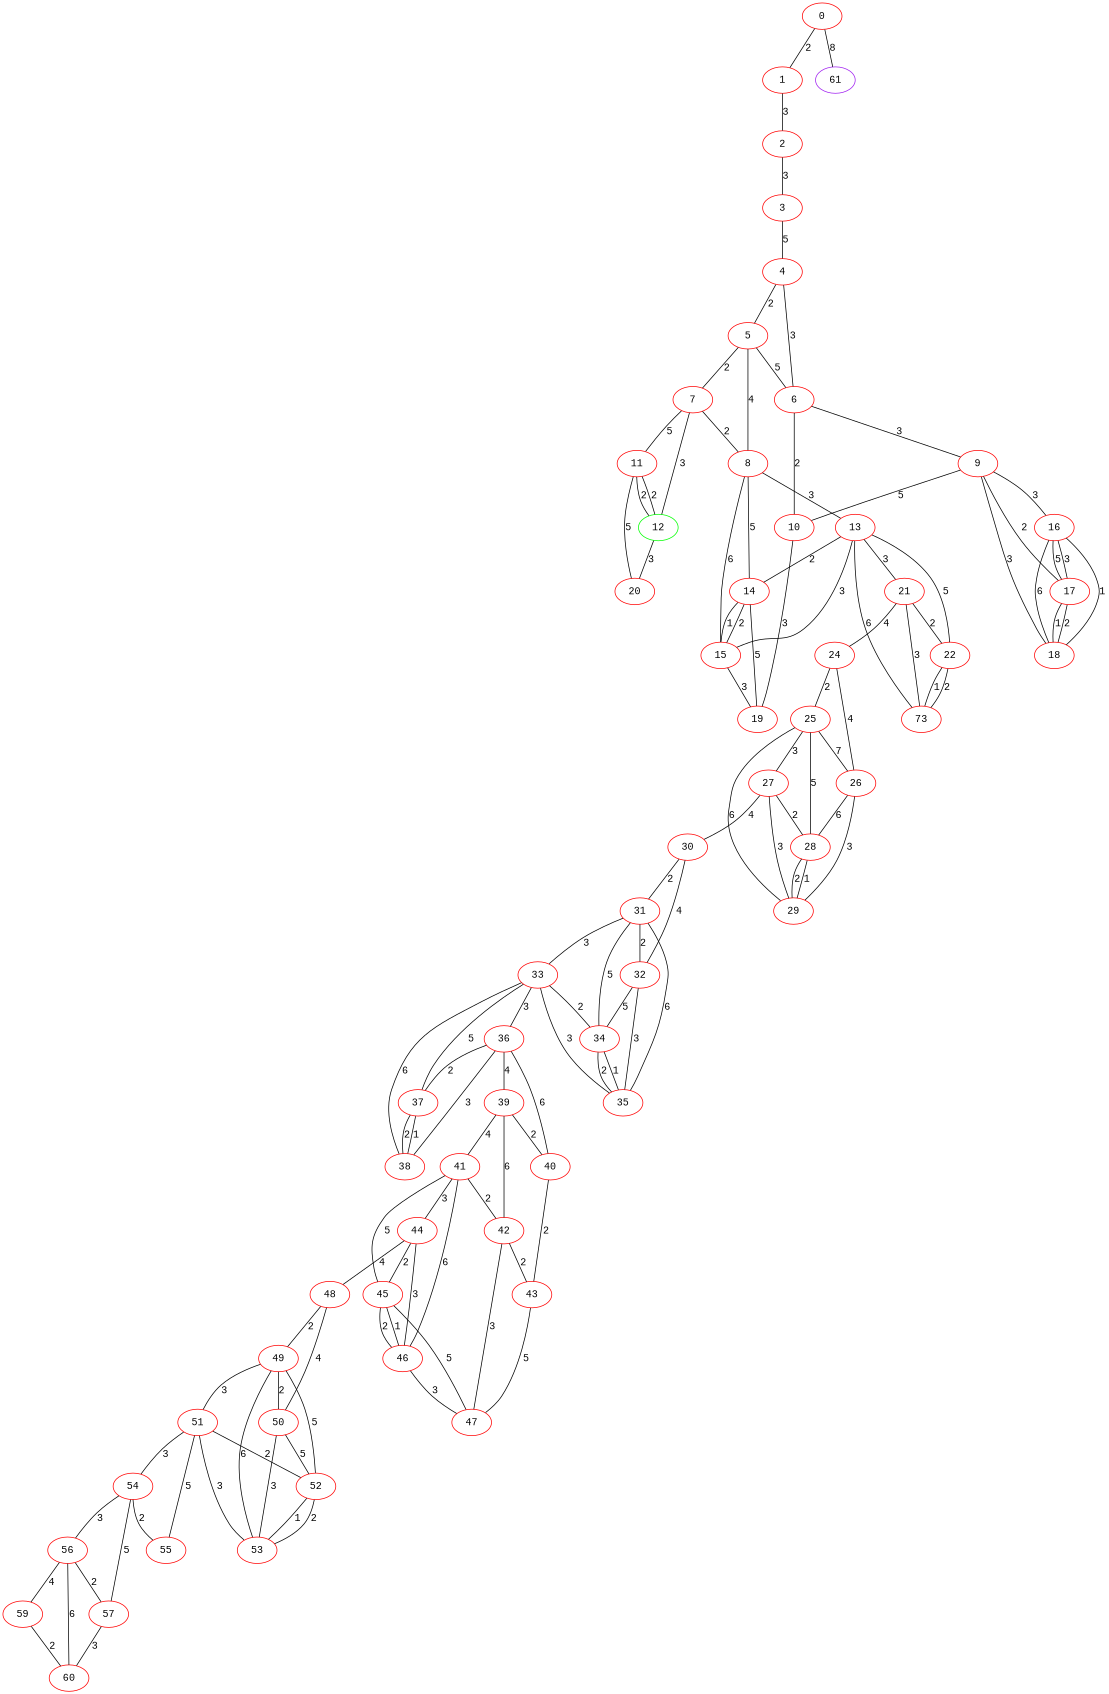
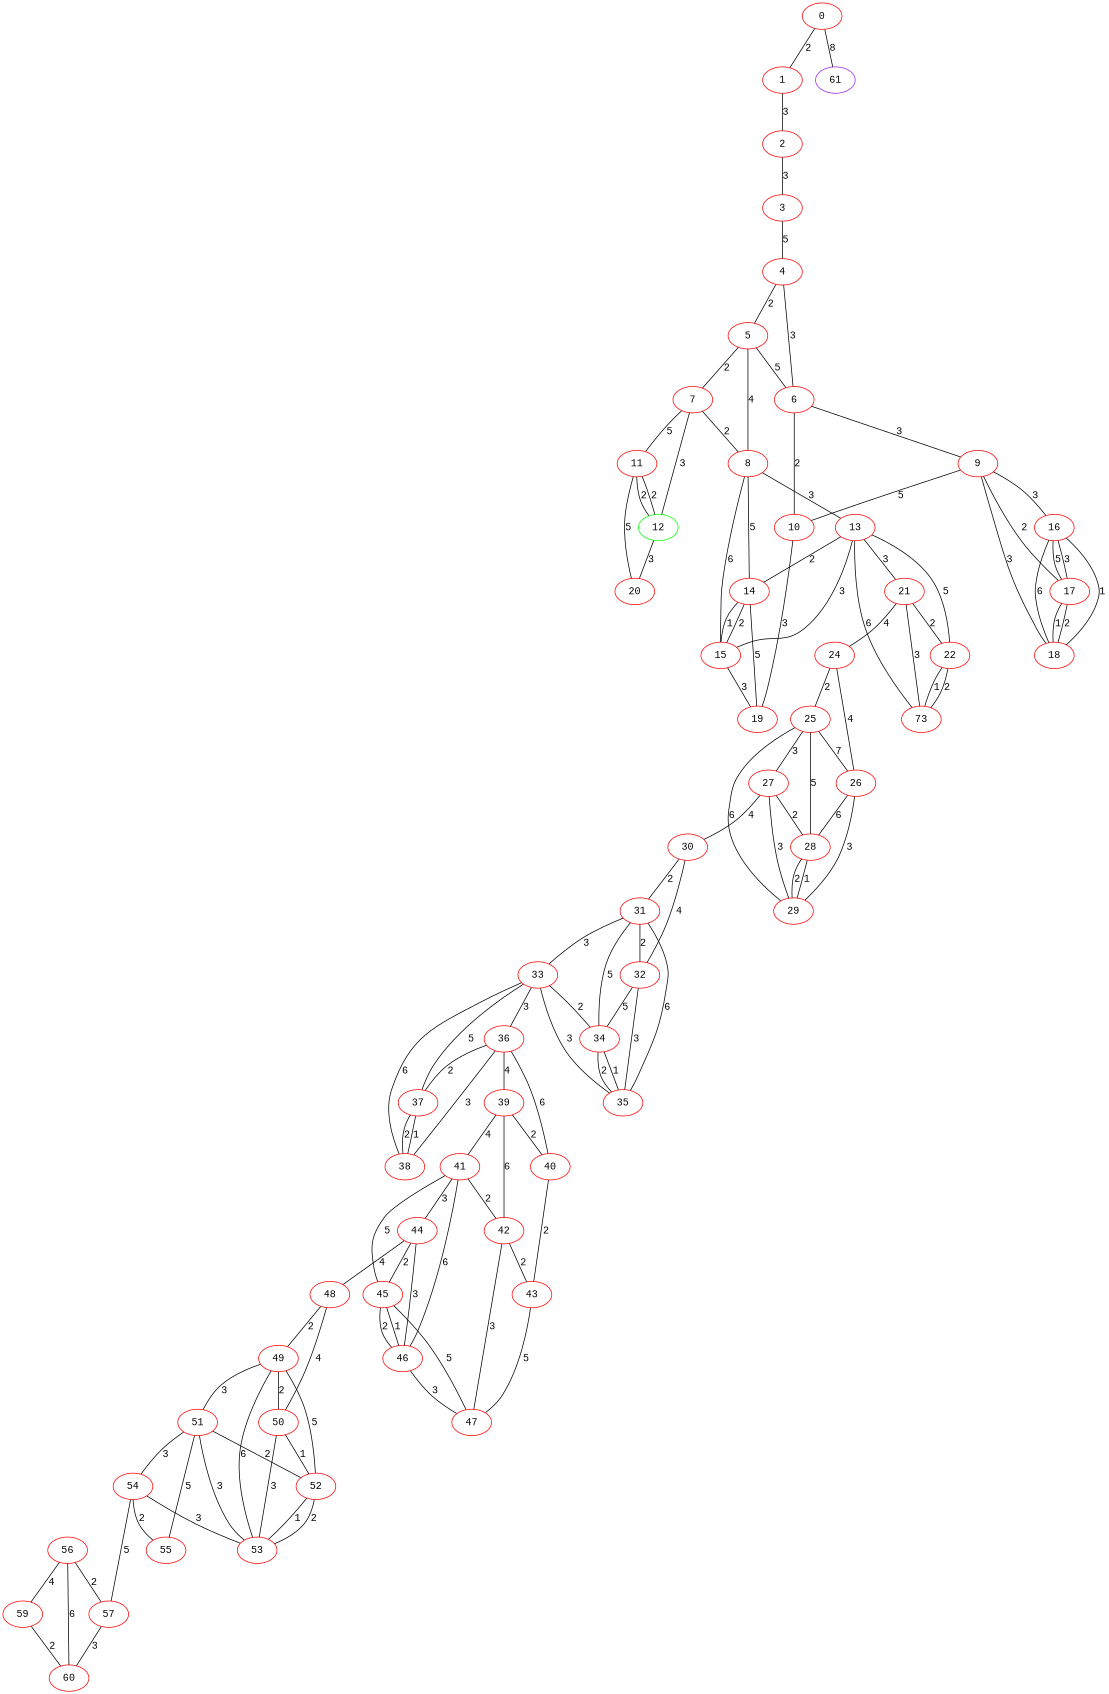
  graph {
    fontname="Liberation Mono"
    node [color=red fontname="Liberation Mono" weight=1]
    edge [fontname="Liberation Mono"]
    0
    1
    61 [color=purple weight=4]
    2
    3
    4
    5
    6
    7
    8
    9
    10
    11
    12 [color=green weight=2]
    13
    14
    15
    16
    17
    18
    19
    20
    21
    22
    n25 [label=73]
    24
    25
    26
    27
    28
    29
    30
    31
    32
    33
    34
    35
    36
    37
    38
    39
    40
    41
    42
    43
    44
    45
    46
    47
    48
    49
    50
    51
    52
    53
    54
    55
    56
    57
    59
    60
    0 -- 1 [label=2]
    0 -- 61 [label=8]
    1 -- 2 [label=3]
    2 -- 3 [label=3]
    3 -- 4 [label=5]
    4 -- 5 [label=2]
    4 -- 6 [label=3]
    5 -- 6 [label=5]
    5 -- 7 [label=2]
    5 -- 8 [label=4]
    6 -- 9 [label=3]
    6 -- 10 [label=2]
    7 -- 8 [label=2]
    7 -- 11 [label=5]
    7 -- 12 [label=3]
    8 -- 13 [label=3]
    8 -- 14 [label=5]
    8 -- 15 [label=6]
    9 -- 10 [label=5]
    9 -- 16 [label=3]
    9 -- 17 [label=2]
    9 -- 18 [label=3]
    10 -- 19 [label=3]
    11 -- 12 [label=2]
    11 -- 12 [label=2]
    11 -- 20 [label=5]
    12 -- 20 [label=3]
    13 -- 14 [label=2]
    13 -- 15 [label=3]
    13 -- 21 [label=3]
    13 -- 22 [label=5]
    13 -- n25 [label=6]
    14 -- 15 [label=2]
    14 -- 15 [label=1]
    14 -- 19 [label=5]
    15 -- 19 [label=3]
    16 -- 17 [label=3]
    16 -- 17 [label=5]
    16 -- 18 [label=1]
    16 -- 18 [label=6]
    17 -- 18 [label=2]
    17 -- 18 [label=1]
    21 -- 22 [label=2]
    21 -- n25 [label=3]
    21 -- 24 [label=4]
    22 -- n25 [label=1]
    22 -- n25 [label=2]
    24 -- 25 [label=2]
    24 -- 26 [label=4]
    25 -- 26 [label=7]
    25 -- 27 [label=3]
    25 -- 28 [label=5]
    25 -- 29 [label=6]
    26 -- 28 [label=6]
    26 -- 29 [label=3]
    27 -- 28 [label=2]
    27 -- 29 [label=3]
    27 -- 30 [label=4]
    28 -- 29 [label=2]
    28 -- 29 [label=1]
    30 -- 31 [label=2]
    30 -- 32 [label=4]
    31 -- 32 [label=2]
    31 -- 33 [label=3]
    31 -- 34 [label=5]
    31 -- 35 [label=6]
    32 -- 34 [label=5]
    32 -- 35 [label=3]
    33 -- 34 [label=2]
    33 -- 35 [label=3]
    33 -- 36 [label=3]
    33 -- 37 [label=5]
    33 -- 38 [label=6]
    34 -- 35 [label=1]
    34 -- 35 [label=2]
    36 -- 37 [label=2]
    36 -- 38 [label=3]
    36 -- 39 [label=4]
    36 -- 40 [label=6]
    37 -- 38 [label=2]
    37 -- 38 [label=1]
    39 -- 40 [label=2]
    39 -- 41 [label=4]
    39 -- 42 [label=6]
    40 -- 43 [label=2]
    41 -- 42 [label=2]
    41 -- 44 [label=3]
    41 -- 45 [label=5]
    41 -- 46 [label=6]
    42 -- 43 [label=2]
    42 -- 47 [label=3]
    43 -- 47 [label=5]
    44 -- 45 [label=2]
    44 -- 46 [label=3]
    44 -- 48 [label=4]
    45 -- 46 [label=1]
    45 -- 46 [label=2]
    45 -- 47 [label=5]
    46 -- 47 [label=3]
    48 -- 49 [label=2]
    48 -- 50 [label=4]
    49 -- 50 [label=2]
    49 -- 51 [label=3]
    49 -- 52 [label=5]
    49 -- 53 [label=6]
-   50 -- 52 [label=5]
+   50 -- 52 [label=1]
    50 -- 53 [label=3]
    51 -- 52 [label=2]
    51 -- 53 [label=3]
    51 -- 54 [label=3]
    51 -- 55 [label=5]
    52 -- 53 [label=1]
    52 -- 53 [label=2]
    54 -- 55 [label=2]
-   54 -- 56 [label=3]
+   54 -- 53 [label=3]
    54 -- 57 [label=5]
    56 -- 57 [label=2]
    56 -- 59 [label=4]
    56 -- 60 [label=6]
    57 -- 60 [label=3]
    59 -- 60 [label=2]
  }
